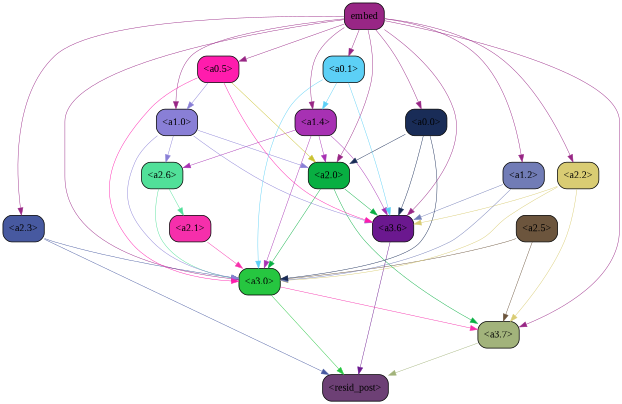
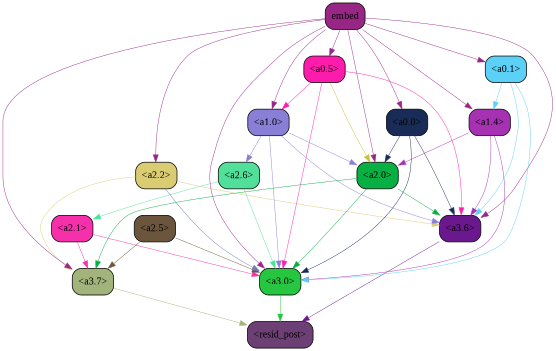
  strict digraph {
    fontname="Liberation Serif"
    splines=true
    node [color=black fontname="Liberation Serif" shape=box style="filled, rounded"]
    edge [color="#982685" fontname="Liberation Serif" penwidth=0.6]
    "<a3.7>" [fillcolor="#a2b37b"]
    "<resid_post>" [fillcolor="#6d4075"]
    "<a3.6>" [fillcolor="#6b188f"]
    "<a3.0>" [fillcolor="#26c640"]
-   "<a2.3>" [fillcolor="#4759a0"]
    "<a2.6>" [fillcolor="#51e099"]
    "<a2.1>" [fillcolor="#f62fab"]
    "<a2.5>" [fillcolor="#6c553d"]
    "<a2.2>" [fillcolor="#d9cc73"]
    "<a2.0>" [fillcolor="#08af42"]
    "<a1.4>" [fillcolor="#a731b3"]
    embed [fillcolor="#982685"]
-   "<a1.2>" [fillcolor="#717cb6"]
    "<a1.0>" [fillcolor="#897fd6"]
    "<a0.5>" [fillcolor="#ff1cad"]
    "<a0.1>" [fillcolor="#5cd0f6"]
    "<a0.0>" [fillcolor="#192c57"]
    "<a3.7>" -> "<resid_post>" [color="#a2b37b"]
    "<a3.6>" -> "<resid_post>" [color="#6b188f"]
    "<a3.0>" -> "<resid_post>" [color="#26c640"]
-   "<a2.3>" -> "<resid_post>" [color="#4759a0"]
-   "<a2.3>" -> "<a3.0>" [color="#4759a0"]
    "<a2.6>" -> "<a3.0>" [color="#51e099"]
    "<a2.6>" -> "<a2.1>" [color="#51e099"]
-   "<a3.0>" -> "<a3.7>" [color="#f62fab"]
+   "<a2.1>" -> "<a3.7>" [color="#f62fab"]
    "<a2.1>" -> "<a3.0>" [color="#f62fab"]
    "<a2.5>" -> "<a3.7>" [color="#6c553d"]
    "<a2.5>" -> "<a3.0>" [color="#6c553d"]
    "<a2.2>" -> "<a3.7>" [color="#d9cc73"]
    "<a2.2>" -> "<a3.6>" [color="#d9cc73"]
-   "<a2.2>" -> "<a3.0>" [color="#d9cc73"]
+   "<a2.2>" -> "<a3.0>" [color="#717cb6"]
    "<a2.0>" -> "<a3.7>" [color="#08af42"]
    "<a2.0>" -> "<a3.6>" [color="#08af42"]
    "<a2.0>" -> "<a3.0>" [color="#08af42"]
    "<a1.4>" -> "<a3.6>" [color="#a731b3"]
    "<a1.4>" -> "<a3.0>" [color="#a731b3"]
-   "<a1.4>" -> "<a2.6>" [color="#a731b3"]
    "<a1.4>" -> "<a2.0>" [color="#a731b3"]
    embed -> "<a3.7>"
    embed -> "<a3.6>"
    embed -> "<a3.0>"
-   embed -> "<a2.3>"
    embed -> "<a2.2>"
    embed -> "<a2.0>"
    embed -> "<a1.4>"
-   embed -> "<a1.2>"
    embed -> "<a1.0>"
    embed -> "<a0.5>"
    embed -> "<a0.1>"
    embed -> "<a0.0>"
-   "<a1.2>" -> "<a3.6>" [color="#717cb6"]
-   "<a1.2>" -> "<a3.0>" [color="#717cb6"]
    "<a1.0>" -> "<a3.6>" [color="#897fd6"]
    "<a1.0>" -> "<a3.0>" [color="#897fd6"]
    "<a1.0>" -> "<a2.6>" [color="#897fd6"]
    "<a1.0>" -> "<a2.0>" [color="#897fd6"]
    "<a0.5>" -> "<a3.6>" [color="#ff1cad"]
    "<a0.5>" -> "<a3.0>" [color="#ff1cad"]
    "<a0.5>" -> "<a2.0>" [color="#cac231"]
-   "<a0.5>" -> "<a1.0>" [color="#897fd6"]
+   "<a0.5>" -> "<a1.0>" [color="#ff1cad"]
    "<a0.1>" -> "<a3.6>" [color="#5cd0f6"]
    "<a0.1>" -> "<a3.0>" [color="#5cd0f6"]
    "<a0.1>" -> "<a1.4>" [color="#5cd0f6"]
    "<a0.0>" -> "<a3.6>" [color="#192c57"]
    "<a0.0>" -> "<a3.0>" [color="#192c57"]
    "<a0.0>" -> "<a2.0>" [color="#192c57"]
  }
